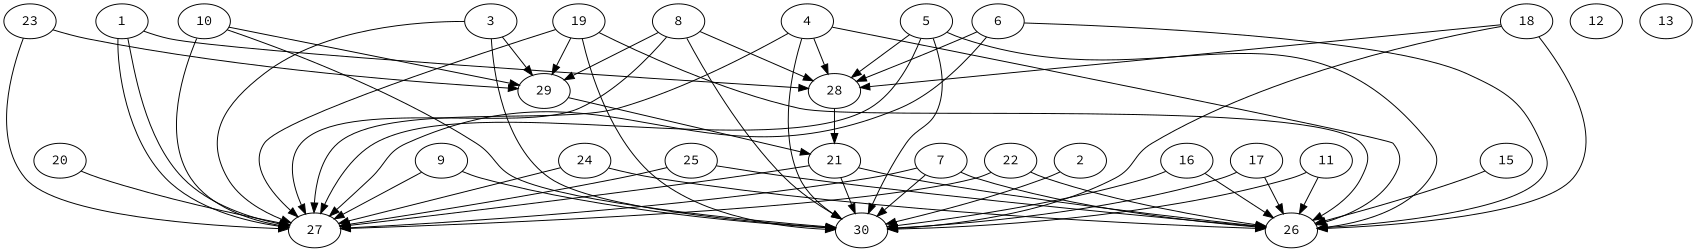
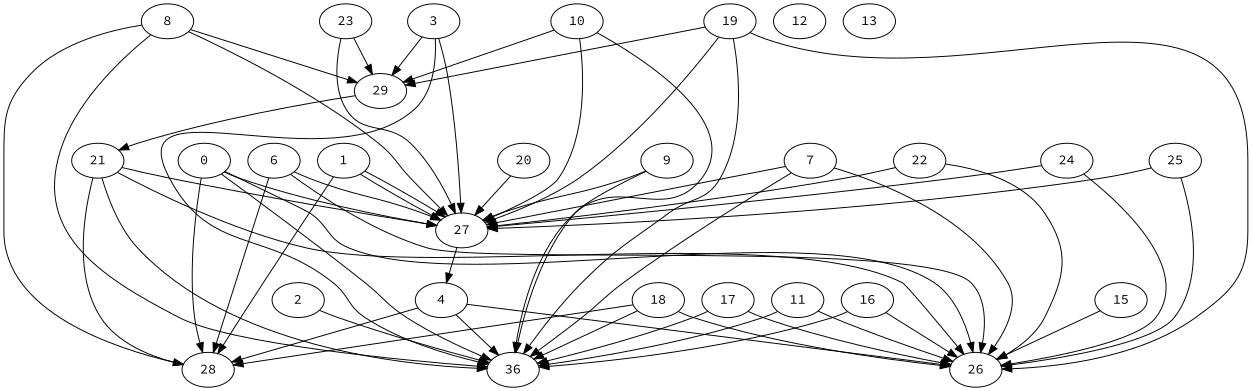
  digraph {
    fontname="Source Code Pro"
    node [alpha=0.05 fontname="Source Code Pro"]
    edge [fontname="Source Code Pro"]
    1 [alpha=0.07 expect_size=11608064]
    27 [alpha=0.07 expect_size=37741568]
    28 [alpha=0.15 expect_size=51092480]
    2 [expect_size=39107584]
-   30 [alpha=0.08 expect_size=21630976]
+   30 [alpha=0.08 expect_size=21630976 label=36]
    3 [alpha=0.06 expect_size=20189184]
    29 [alpha=0.14 expect_size=45306880]
    21 [alpha=0.16 expect_size=27134976]
    4 [alpha=0.15 expect_size=24052736]
    26 [expect_size=21704704]
-   5 [alpha=0.04 expect_size=52161536]
+   5 [alpha=0.04 expect_size=52161536 label=0]
    6 [alpha=0.01 expect_size=40254464]
    7 [alpha=0.15 expect_size=13387776]
    8 [alpha=0.09 expect_size=22173696]
    9 [alpha=0.04 expect_size=29534208]
    10 [alpha=0.18 expect_size=40919040]
    11 [alpha=0.19 expect_size=17670144]
    12 [expect_size=33174528]
    13 [alpha=0.17 expect_size=44381184]
    15 [expect_size=46058496]
    16 [alpha=0.07 expect_size=8199168]
    17 [alpha=0.06 expect_size=11393024]
    18 [alpha=0.18 expect_size=47623168]
    19 [alpha=0.10 expect_size=22309888]
    20 [alpha=0.02 expect_size=31181824]
    22 [expect_size=25411584]
    23 [alpha=0.01 expect_size=36823040]
    24 [alpha=0.04 expect_size=30804992]
    25 [alpha=0.07 expect_size=8816640]
    1 -> 27
    1 -> 27
    1 -> 28
    2 -> 30
    3 -> 27
    3 -> 30
    3 -> 29
    29 -> 21
    21 -> 27
-   28 -> 21
+   21 -> 28
    21 -> 30
    21 -> 26
-   4 -> 27
+   27 -> 4
    4 -> 28
    4 -> 30
    4 -> 26
    5 -> 27
    5 -> 28
    5 -> 30
    5 -> 26
    6 -> 27
    6 -> 28
    6 -> 26
    7 -> 27
    7 -> 30
    7 -> 26
    8 -> 27
    8 -> 28
    8 -> 30
    8 -> 29
    9 -> 27
    9 -> 30
    10 -> 27
    10 -> 30
    10 -> 29
    11 -> 30
    11 -> 26
    15 -> 26
    16 -> 30
    16 -> 26
    17 -> 30
    17 -> 26
    18 -> 28
    18 -> 30
    18 -> 26
    19 -> 27
    19 -> 30
    19 -> 29
    19 -> 26
    20 -> 27
    22 -> 27
    22 -> 26
    23 -> 27
    23 -> 29
    24 -> 27
    24 -> 26
    25 -> 27
    25 -> 26
  }
